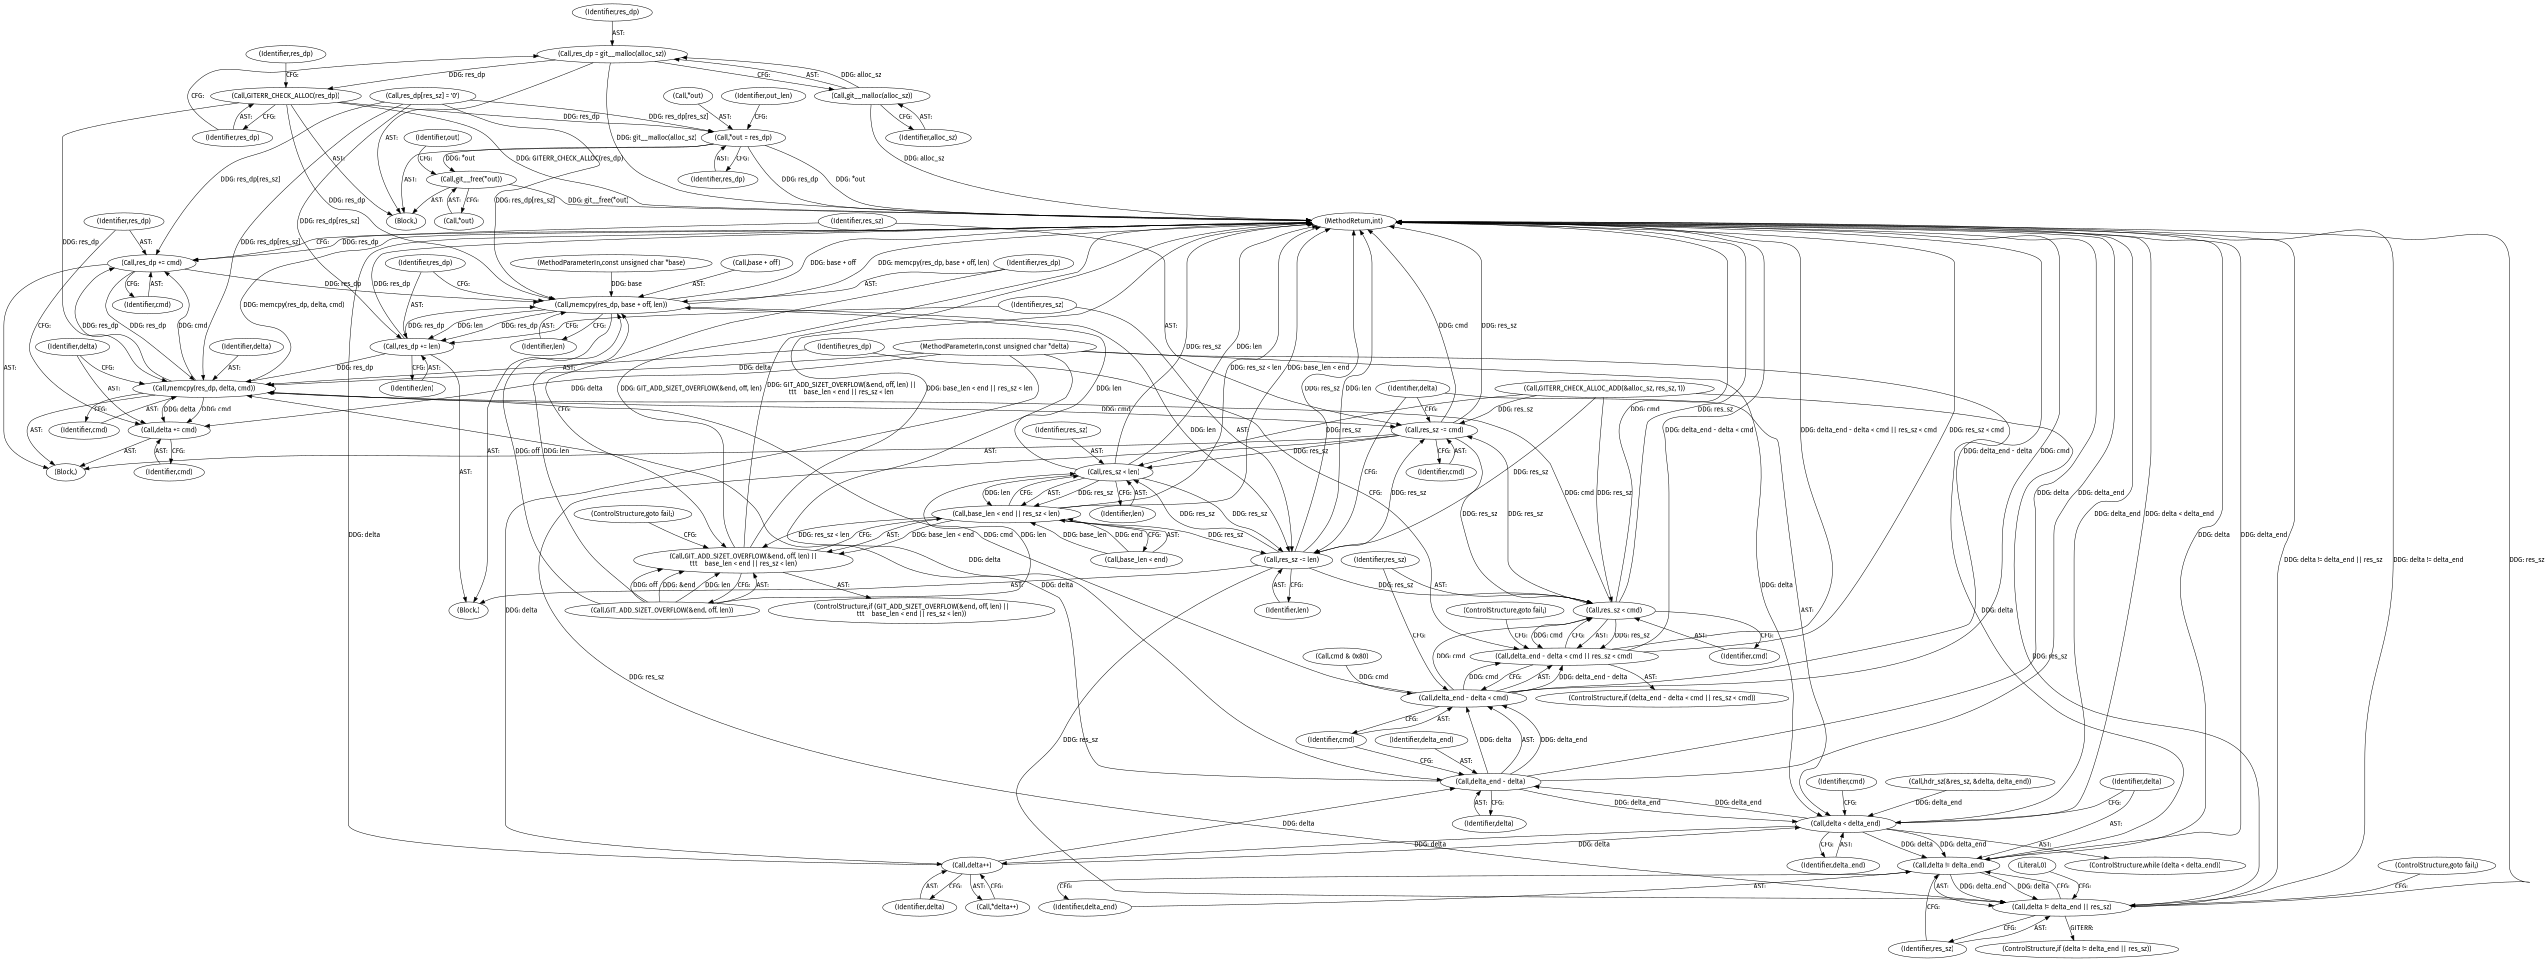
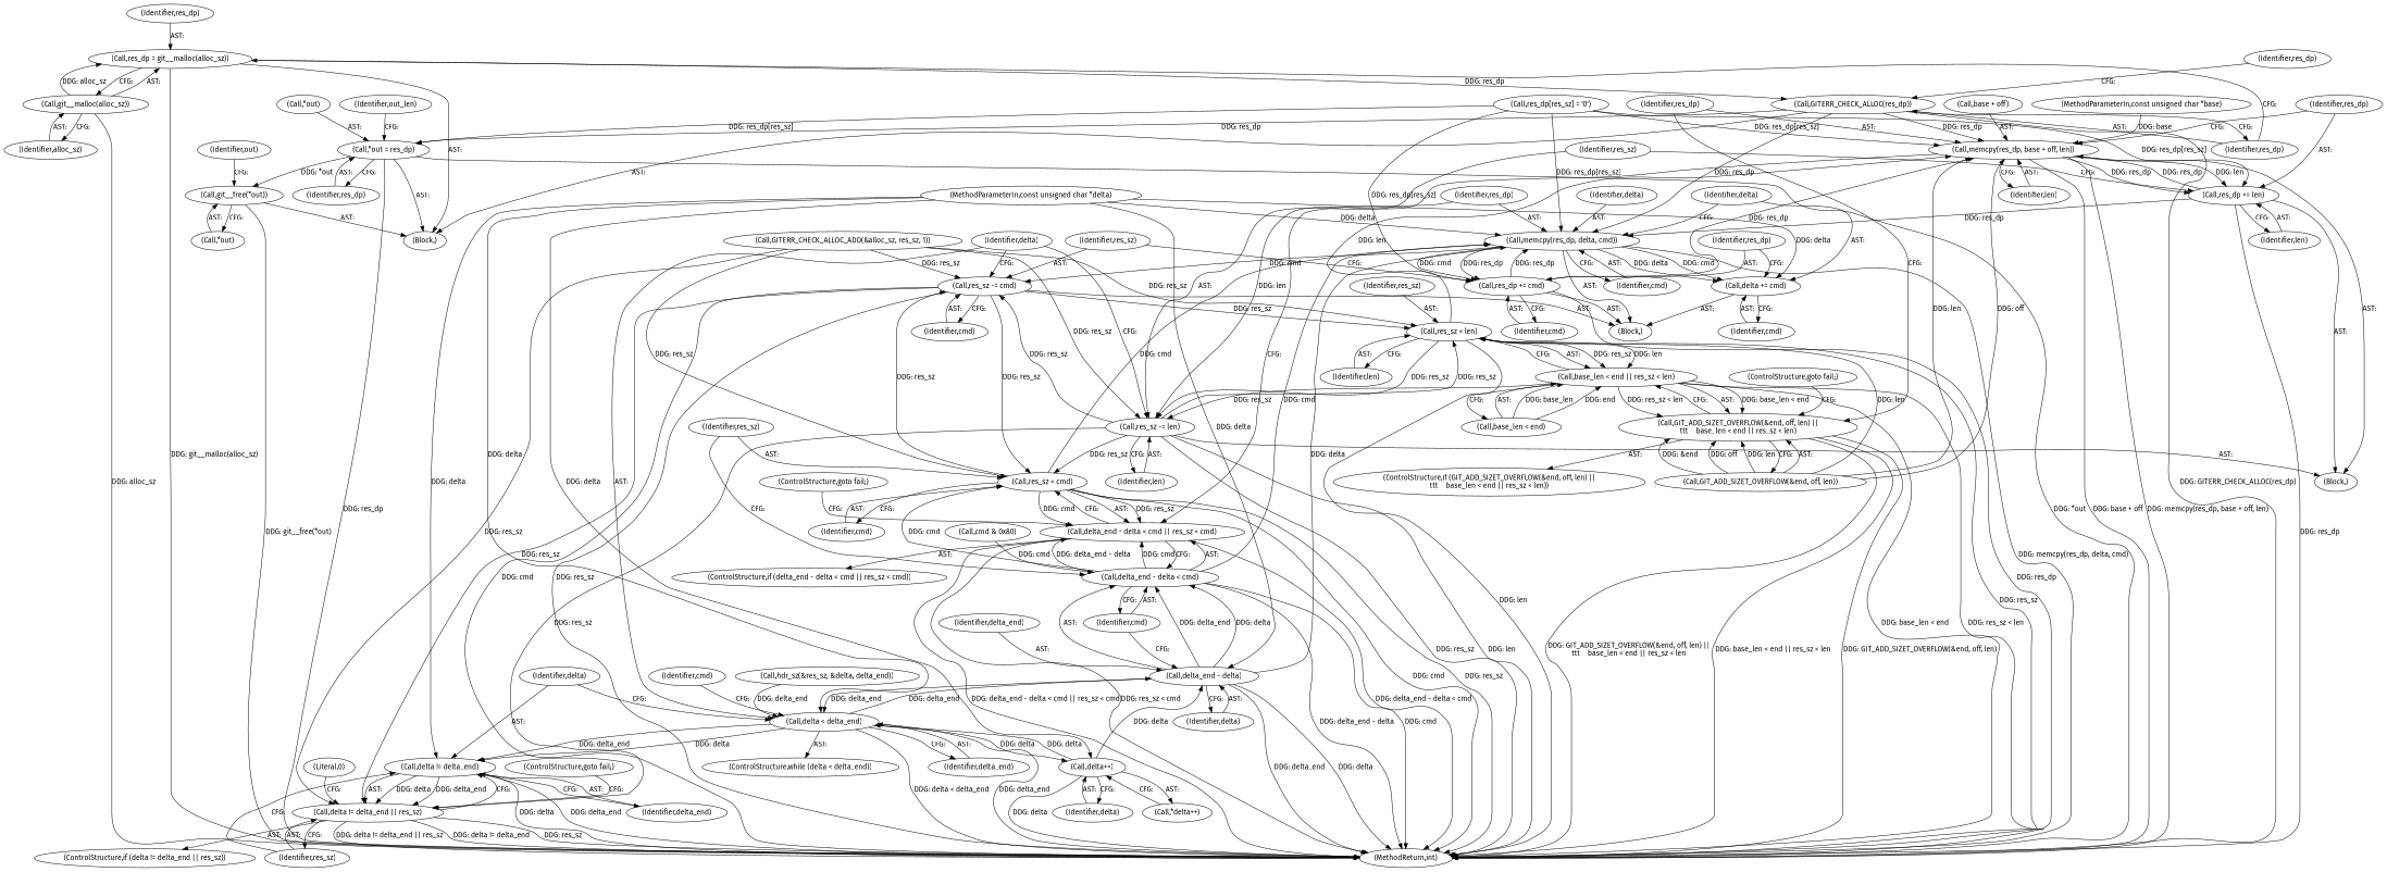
  digraph {
    fontname="Fira Sans"
    node [fontname="Fira Sans"]
    edge [fontname="Fira Sans"]
    n1 [label="(Call,res_dp = git__malloc(alloc_sz))"]
    n2 [label="(Call,git__malloc(alloc_sz))"]
    n3 [label="(Call,GITERR_CHECK_ALLOC(res_dp))"]
    n4 [label="(MethodReturn,int)"]
    n5 [label="(Block,)"]
    n6 [label="(Identifier,alloc_sz)"]
    n7 [label="(Call,*out = res_dp)"]
    n8 [label="(Call,memcpy(res_dp, base + off, len))"]
    n9 [label="(Call,memcpy(res_dp, delta, cmd))"]
    n10 [label="(Identifier,res_dp)"]
    n11 [label="(Call,git__free(*out))"]
    n12 [label="(Identifier,res_dp)"]
    n13 [label="(Call,res_dp += len)"]
    n14 [label="(Call,res_sz -= len)"]
    n15 [label="(Block,)"]
    n16 [label="(Identifier,len)"]
    n17 [label="(Call,delta += cmd)"]
    n18 [label="(Call,res_sz -= cmd)"]
    n19 [label="(Call,res_dp += cmd)"]
    n20 [label="(Block,)"]
    n21 [label="(Identifier,cmd)"]
    n22 [label="(Call,*out)"]
    n23 [label="(Identifier,len)"]
    n24 [label="(Call,res_sz < cmd)"]
    n25 [label="(Call,res_sz < len)"]
    n26 [label="(Call,delta != delta_end || res_sz)"]
    n27 [label="(Identifier,len)"]
    n28 [label="(Identifier,cmd)"]
    n29 [label="(Identifier,cmd)"]
    n30 [label="(Identifier,cmd)"]
    n31 [label="(Call,delta < delta_end)"]
    n32 [label="(Call,delta++)"]
    n33 [label="(Call,delta_end - delta)"]
    n34 [label="(Call,delta != delta_end)"]
    n35 [label="(Identifier,delta_end)"]
    n36 [label="(ControlStructure,while (delta < delta_end))"]
    n37 [label="(Call,*delta++)"]
    n38 [label="(Identifier,delta)"]
    n39 [label="(Call,delta_end - delta < cmd)"]
    n40 [label="(Identifier,delta)"]
    n41 [label="(Identifier,delta_end)"]
    n42 [label="(Call,delta_end - delta < cmd || res_sz < cmd)"]
    n43 [label="(Identifier,cmd)"]
    n44 [label="(ControlStructure,if (delta_end - delta < cmd || res_sz < cmd))"]
    n45 [label="(Identifier,cmd)"]
    n46 [label="(Call,base_len < end || res_sz < len)"]
    n47 [label="(Identifier,len)"]
    n48 [label="(ControlStructure,if (delta != delta_end || res_sz))"]
    n49 [label="(Identifier,res_sz)"]
    n50 [label="(Call,GIT_ADD_SIZET_OVERFLOW(&end, off, len) ||\n\t\t\t    base_len < end || res_sz < len)"]
    n51 [label="(Call,base_len < end)"]
    n52 [label="(ControlStructure,if (GIT_ADD_SIZET_OVERFLOW(&end, off, len) ||\n\t\t\t    base_len < end || res_sz < len))"]
    n53 [label="(Call,GIT_ADD_SIZET_OVERFLOW(&end, off, len))"]
    n54 [label="(MethodParameterIn,const unsigned char *delta)"]
    n55 [label="(Identifier,delta_end)"]
    n56 [label="(Call,cmd & 0x80)"]
    n57 [label="(Call,base + off)"]
    n58 [label="(Identifier,res_sz)"]
    n59 [label="(Identifier,res_sz)"]
    n60 [label="(Identifier,delta)"]
    n61 [label="(Identifier,cmd)"]
    n62 [label="(Call,hdr_sz(&res_sz, &delta, delta_end))"]
    n63 [label="(Identifier,res_sz)"]
    n64 [label="(Call,res_dp[res_sz] = '\0')"]
    n65 [label="(Identifier,delta)"]
    n66 [label="(ControlStructure,goto fail;)"]
    n67 [label="(Identifier,res_sz)"]
    n68 [label="(Identifier,res_dp)"]
    n69 [label="(MethodParameterIn,const unsigned char *base)"]
    n70 [label="(ControlStructure,goto fail;)"]
    n71 [label="(Identifier,out)"]
    n72 [label="(Identifier,res_dp)"]
    n73 [label="(Literal,0)"]
    n74 [label="(Identifier,res_dp)"]
    n75 [label="(Identifier,delta)"]
    n76 [label="(Call,GITERR_CHECK_ALLOC_ADD(&alloc_sz, res_sz, 1))"]
    n77 [label="(Identifier,out_len)"]
    n78 [label="(Call,*out)"]
    n79 [label="(Identifier,res_dp)"]
    n80 [label="(Identifier,delta)"]
    n81 [label="(Identifier,res_dp)"]
    n82 [label="(Identifier,res_dp)"]
    n83 [label="(ControlStructure,goto fail;)"]
    n1 -> n2 [label="CFG: "]
    n1 -> n3 [label="DDG: res_dp"]
    n1 -> n4 [label="DDG: git__malloc(alloc_sz)"]
    n1 -> n5 [label="AST: "]
    n2 -> n1 [label="AST: "]
    n2 -> n1 [label="DDG: alloc_sz"]
    n2 -> n4 [label="DDG: alloc_sz"]
    n2 -> n6 [label="CFG: "]
    n3 -> n4 [label="DDG: GITERR_CHECK_ALLOC(res_dp)"]
    n3 -> n5 [label="AST: "]
    n3 -> n7 [label="DDG: res_dp"]
    n3 -> n8 [label="DDG: res_dp"]
    n3 -> n9 [label="DDG: res_dp"]
    n3 -> n10 [label="CFG: "]
    n6 -> n2 [label="AST: "]
    n7 -> n4 [label="DDG: res_dp"]
    n7 -> n4 [label="DDG: *out"]
    n7 -> n5 [label="AST: "]
    n7 -> n11 [label="DDG: *out"]
    n7 -> n12 [label="CFG: "]
    n8 -> n4 [label="DDG: memcpy(res_dp, base + off, len)"]
    n8 -> n4 [label="DDG: base + off"]
    n8 -> n13 [label="DDG: len"]
    n8 -> n13 [label="DDG: res_dp"]
    n8 -> n14 [label="DDG: len"]
    n8 -> n15 [label="AST: "]
    n8 -> n16 [label="CFG: "]
    n9 -> n4 [label="DDG: memcpy(res_dp, delta, cmd)"]
    n9 -> n17 [label="DDG: cmd"]
    n9 -> n17 [label="DDG: delta"]
    n9 -> n18 [label="DDG: cmd"]
    n9 -> n19 [label="DDG: cmd"]
    n9 -> n19 [label="DDG: res_dp"]
    n9 -> n20 [label="AST: "]
    n9 -> n21 [label="CFG: "]
    n10 -> n1 [label="CFG: "]
    n10 -> n3 [label="AST: "]
    n11 -> n4 [label="DDG: git__free(*out)"]
    n11 -> n5 [label="AST: "]
    n11 -> n22 [label="CFG: "]
    n12 -> n7 [label="AST: "]
    n13 -> n4 [label="DDG: res_dp"]
    n13 -> n8 [label="DDG: res_dp"]
    n13 -> n9 [label="DDG: res_dp"]
    n13 -> n15 [label="AST: "]
    n13 -> n23 [label="CFG: "]
    n14 -> n4 [label="DDG: len"]
    n14 -> n4 [label="DDG: res_sz"]
    n14 -> n15 [label="AST: "]
    n14 -> n18 [label="DDG: res_sz"]
    n14 -> n24 [label="DDG: res_sz"]
    n14 -> n25 [label="DDG: res_sz"]
    n14 -> n26 [label="DDG: res_sz"]
    n14 -> n27 [label="CFG: "]
    n16 -> n8 [label="AST: "]
    n17 -> n20 [label="AST: "]
    n17 -> n28 [label="CFG: "]
    n18 -> n4 [label="DDG: cmd"]
    n18 -> n4 [label="DDG: res_sz"]
    n18 -> n20 [label="AST: "]
    n18 -> n24 [label="DDG: res_sz"]
    n18 -> n25 [label="DDG: res_sz"]
    n18 -> n26 [label="DDG: res_sz"]
    n18 -> n29 [label="CFG: "]
-   n4 -> n19 [label="DDG: res_dp"]
+   n19 -> n4 [label="DDG: res_dp"]
    n19 -> n8 [label="DDG: res_dp"]
    n19 -> n9 [label="DDG: res_dp"]
    n19 -> n20 [label="AST: "]
    n19 -> n30 [label="CFG: "]
    n21 -> n9 [label="AST: "]
    n22 -> n11 [label="AST: "]
    n23 -> n13 [label="AST: "]
    n24 -> n4 [label="DDG: cmd"]
    n24 -> n4 [label="DDG: res_sz"]
    n24 -> n9 [label="DDG: cmd"]
    n24 -> n18 [label="DDG: res_sz"]
    n24 -> n42 [label="AST: "]
    n24 -> n42 [label="DDG: res_sz"]
    n24 -> n42 [label="DDG: cmd"]
    n24 -> n45 [label="CFG: "]
    n25 -> n4 [label="DDG: res_sz"]
    n25 -> n4 [label="DDG: len"]
    n25 -> n8 [label="DDG: len"]
    n25 -> n14 [label="DDG: res_sz"]
    n25 -> n46 [label="AST: "]
    n25 -> n46 [label="DDG: res_sz"]
    n25 -> n46 [label="DDG: len"]
    n25 -> n47 [label="CFG: "]
    n26 -> n4 [label="DDG: res_sz"]
    n26 -> n4 [label="DDG: delta != delta_end || res_sz"]
    n26 -> n4 [label="DDG: delta != delta_end"]
    n26 -> n34 [label="CFG: "]
-   n26 -> n48 [label="GITERR: "]
+   n26 -> n48 [label="AST: "]
    n26 -> n49 [label="CFG: "]
    n27 -> n14 [label="AST: "]
    n28 -> n17 [label="AST: "]
    n29 -> n18 [label="AST: "]
    n30 -> n19 [label="AST: "]
    n31 -> n4 [label="DDG: delta < delta_end"]
    n31 -> n4 [label="DDG: delta_end"]
    n31 -> n32 [label="DDG: delta"]
    n31 -> n33 [label="DDG: delta_end"]
    n31 -> n34 [label="DDG: delta"]
    n31 -> n34 [label="DDG: delta_end"]
    n31 -> n35 [label="CFG: "]
    n31 -> n36 [label="AST: "]
    n32 -> n4 [label="DDG: delta"]
    n32 -> n31 [label="DDG: delta"]
    n32 -> n33 [label="DDG: delta"]
    n32 -> n37 [label="AST: "]
    n32 -> n38 [label="CFG: "]
    n33 -> n4 [label="DDG: delta_end"]
    n33 -> n4 [label="DDG: delta"]
    n33 -> n9 [label="DDG: delta"]
    n33 -> n31 [label="DDG: delta_end"]
    n33 -> n39 [label="AST: "]
    n33 -> n39 [label="DDG: delta_end"]
    n33 -> n39 [label="DDG: delta"]
    n33 -> n40 [label="CFG: "]
    n34 -> n4 [label="DDG: delta"]
    n34 -> n4 [label="DDG: delta_end"]
    n34 -> n26 [label="AST: "]
    n34 -> n26 [label="DDG: delta"]
    n34 -> n26 [label="DDG: delta_end"]
    n34 -> n41 [label="CFG: "]
    n35 -> n31 [label="AST: "]
    n37 -> n32 [label="CFG: "]
    n38 -> n32 [label="AST: "]
    n39 -> n4 [label="DDG: delta_end - delta"]
    n39 -> n4 [label="DDG: cmd"]
    n39 -> n9 [label="DDG: cmd"]
    n39 -> n24 [label="DDG: cmd"]
    n39 -> n42 [label="AST: "]
    n39 -> n42 [label="DDG: delta_end - delta"]
    n39 -> n42 [label="DDG: cmd"]
    n39 -> n43 [label="CFG: "]
    n40 -> n33 [label="AST: "]
    n41 -> n34 [label="AST: "]
    n42 -> n4 [label="DDG: delta_end - delta < cmd"]
    n42 -> n4 [label="DDG: delta_end - delta < cmd || res_sz < cmd"]
    n42 -> n4 [label="DDG: res_sz < cmd"]
    n42 -> n24 [label="CFG: "]
    n42 -> n39 [label="CFG: "]
    n42 -> n44 [label="AST: "]
    n43 -> n33 [label="CFG: "]
    n43 -> n39 [label="AST: "]
    n45 -> n24 [label="AST: "]
    n46 -> n4 [label="DDG: base_len < end"]
    n46 -> n4 [label="DDG: res_sz < len"]
    n46 -> n14 [label="DDG: res_sz"]
    n46 -> n25 [label="CFG: "]
    n46 -> n50 [label="AST: "]
    n46 -> n50 [label="DDG: base_len < end"]
    n46 -> n50 [label="DDG: res_sz < len"]
    n46 -> n51 [label="CFG: "]
    n47 -> n25 [label="AST: "]
    n49 -> n26 [label="AST: "]
    n49 -> n34 [label="CFG: "]
    n50 -> n4 [label="DDG: base_len < end || res_sz < len"]
    n50 -> n4 [label="DDG: GIT_ADD_SIZET_OVERFLOW(&end, off, len)"]
    n50 -> n4 [label="DDG: GIT_ADD_SIZET_OVERFLOW(&end, off, len) ||\n\t\t\t    base_len < end || res_sz < len"]
    n50 -> n46 [label="CFG: "]
    n50 -> n52 [label="AST: "]
    n50 -> n53 [label="CFG: "]
    n51 -> n46 [label="AST: "]
    n51 -> n46 [label="DDG: base_len"]
    n51 -> n46 [label="DDG: end"]
    n53 -> n8 [label="DDG: off"]
    n53 -> n8 [label="DDG: len"]
    n53 -> n25 [label="DDG: len"]
    n53 -> n50 [label="AST: "]
    n53 -> n50 [label="DDG: &end"]
    n53 -> n50 [label="DDG: off"]
    n53 -> n50 [label="DDG: len"]
    n54 -> n9 [label="DDG: delta"]
    n54 -> n17 [label="DDG: delta"]
    n54 -> n31 [label="DDG: delta"]
    n54 -> n32 [label="DDG: delta"]
    n54 -> n33 [label="DDG: delta"]
    n54 -> n34 [label="DDG: delta"]
    n55 -> n33 [label="AST: "]
    n56 -> n39 [label="DDG: cmd"]
    n57 -> n8 [label="AST: "]
    n58 -> n13 [label="CFG: "]
    n58 -> n14 [label="AST: "]
    n59 -> n18 [label="AST: "]
    n59 -> n19 [label="CFG: "]
    n60 -> n9 [label="CFG: "]
    n60 -> n17 [label="AST: "]
    n61 -> n31 [label="CFG: "]
    n62 -> n31 [label="DDG: delta_end"]
    n63 -> n24 [label="AST: "]
    n63 -> n39 [label="CFG: "]
    n64 -> n7 [label="DDG: res_dp[res_sz]"]
    n64 -> n8 [label="DDG: res_dp[res_sz]"]
    n64 -> n9 [label="DDG: res_dp[res_sz]"]
    n64 -> n13 [label="DDG: res_dp[res_sz]"]
    n64 -> n19 [label="DDG: res_dp[res_sz]"]
    n65 -> n14 [label="CFG: "]
    n65 -> n18 [label="CFG: "]
    n65 -> n31 [label="AST: "]
    n66 -> n42 [label="CFG: "]
    n67 -> n25 [label="AST: "]
    n68 -> n8 [label="CFG: "]
    n68 -> n13 [label="AST: "]
    n69 -> n8 [label="DDG: base"]
    n70 -> n50 [label="CFG: "]
    n71 -> n11 [label="CFG: "]
    n72 -> n9 [label="AST: "]
    n72 -> n42 [label="CFG: "]
    n73 -> n26 [label="CFG: "]
    n74 -> n8 [label="AST: "]
    n74 -> n50 [label="CFG: "]
    n75 -> n31 [label="CFG: "]
    n75 -> n34 [label="AST: "]
    n76 -> n14 [label="DDG: res_sz"]
    n76 -> n18 [label="DDG: res_sz"]
    n76 -> n24 [label="DDG: res_sz"]
    n76 -> n25 [label="DDG: res_sz"]
    n76 -> n26 [label="DDG: res_sz"]
    n77 -> n7 [label="CFG: "]
    n78 -> n7 [label="AST: "]
    n79 -> n3 [label="CFG: "]
    n80 -> n9 [label="AST: "]
    n81 -> n1 [label="AST: "]
    n82 -> n17 [label="CFG: "]
    n82 -> n19 [label="AST: "]
    n83 -> n26 [label="CFG: "]
  }
